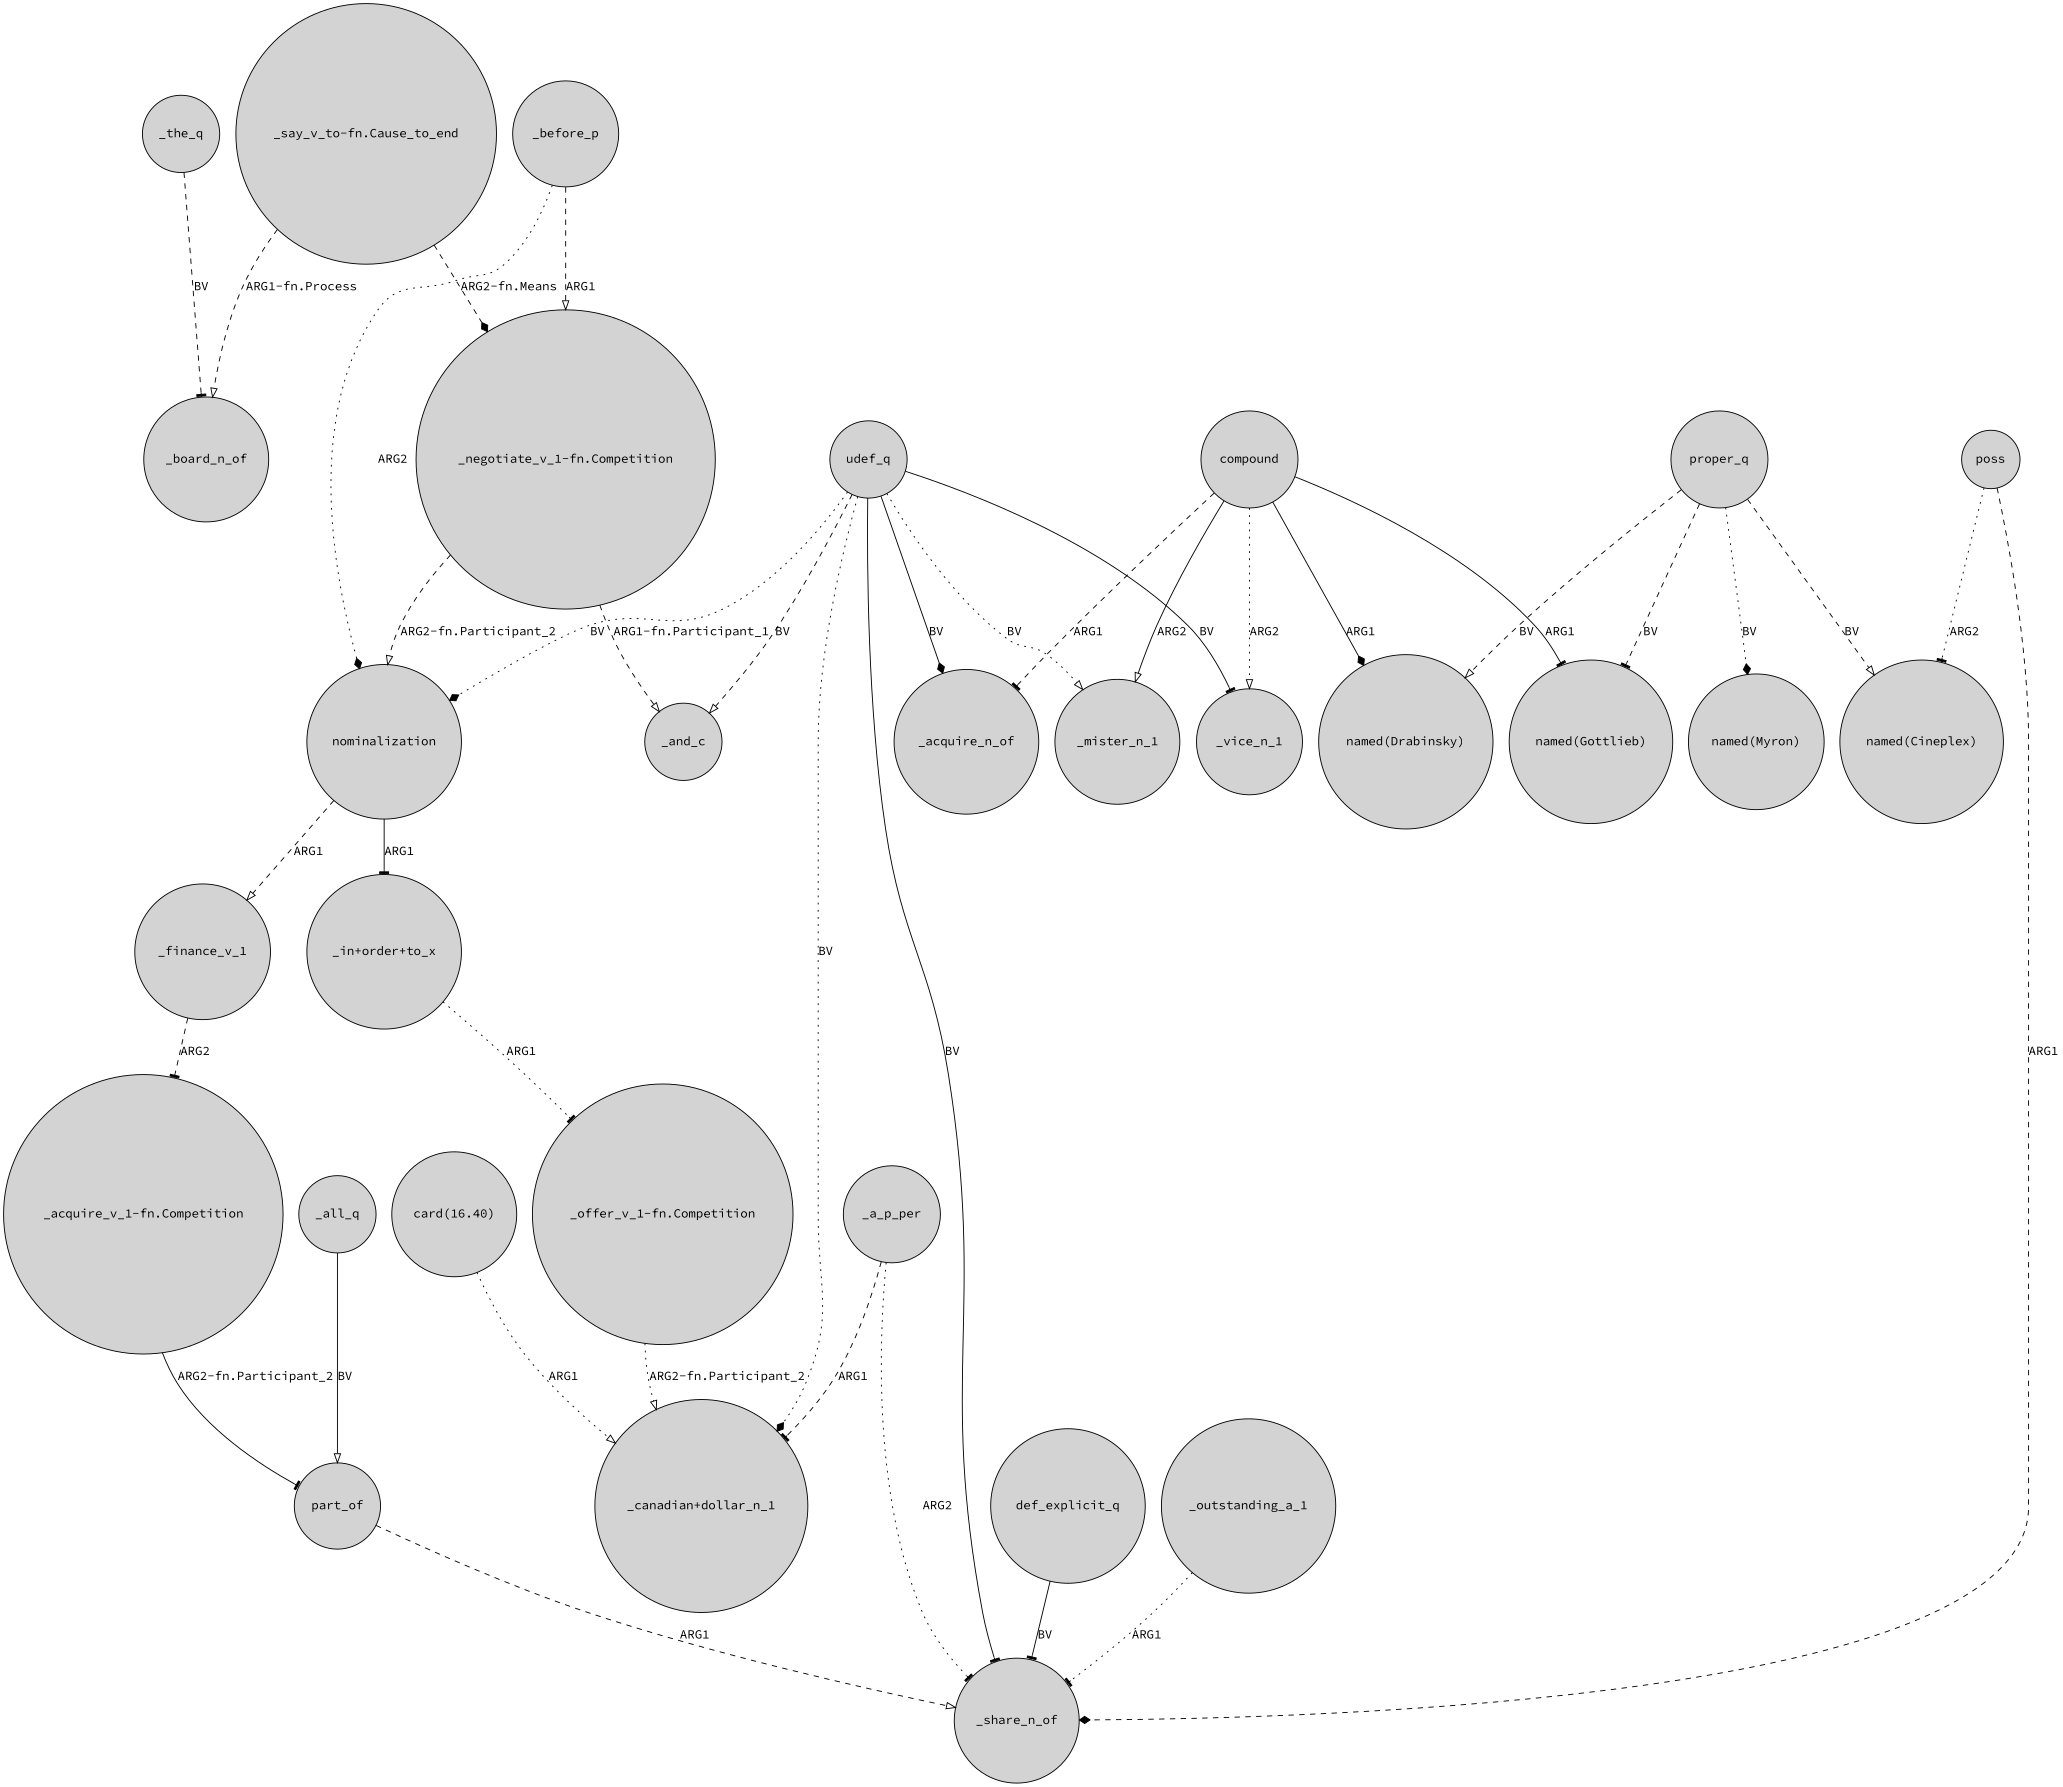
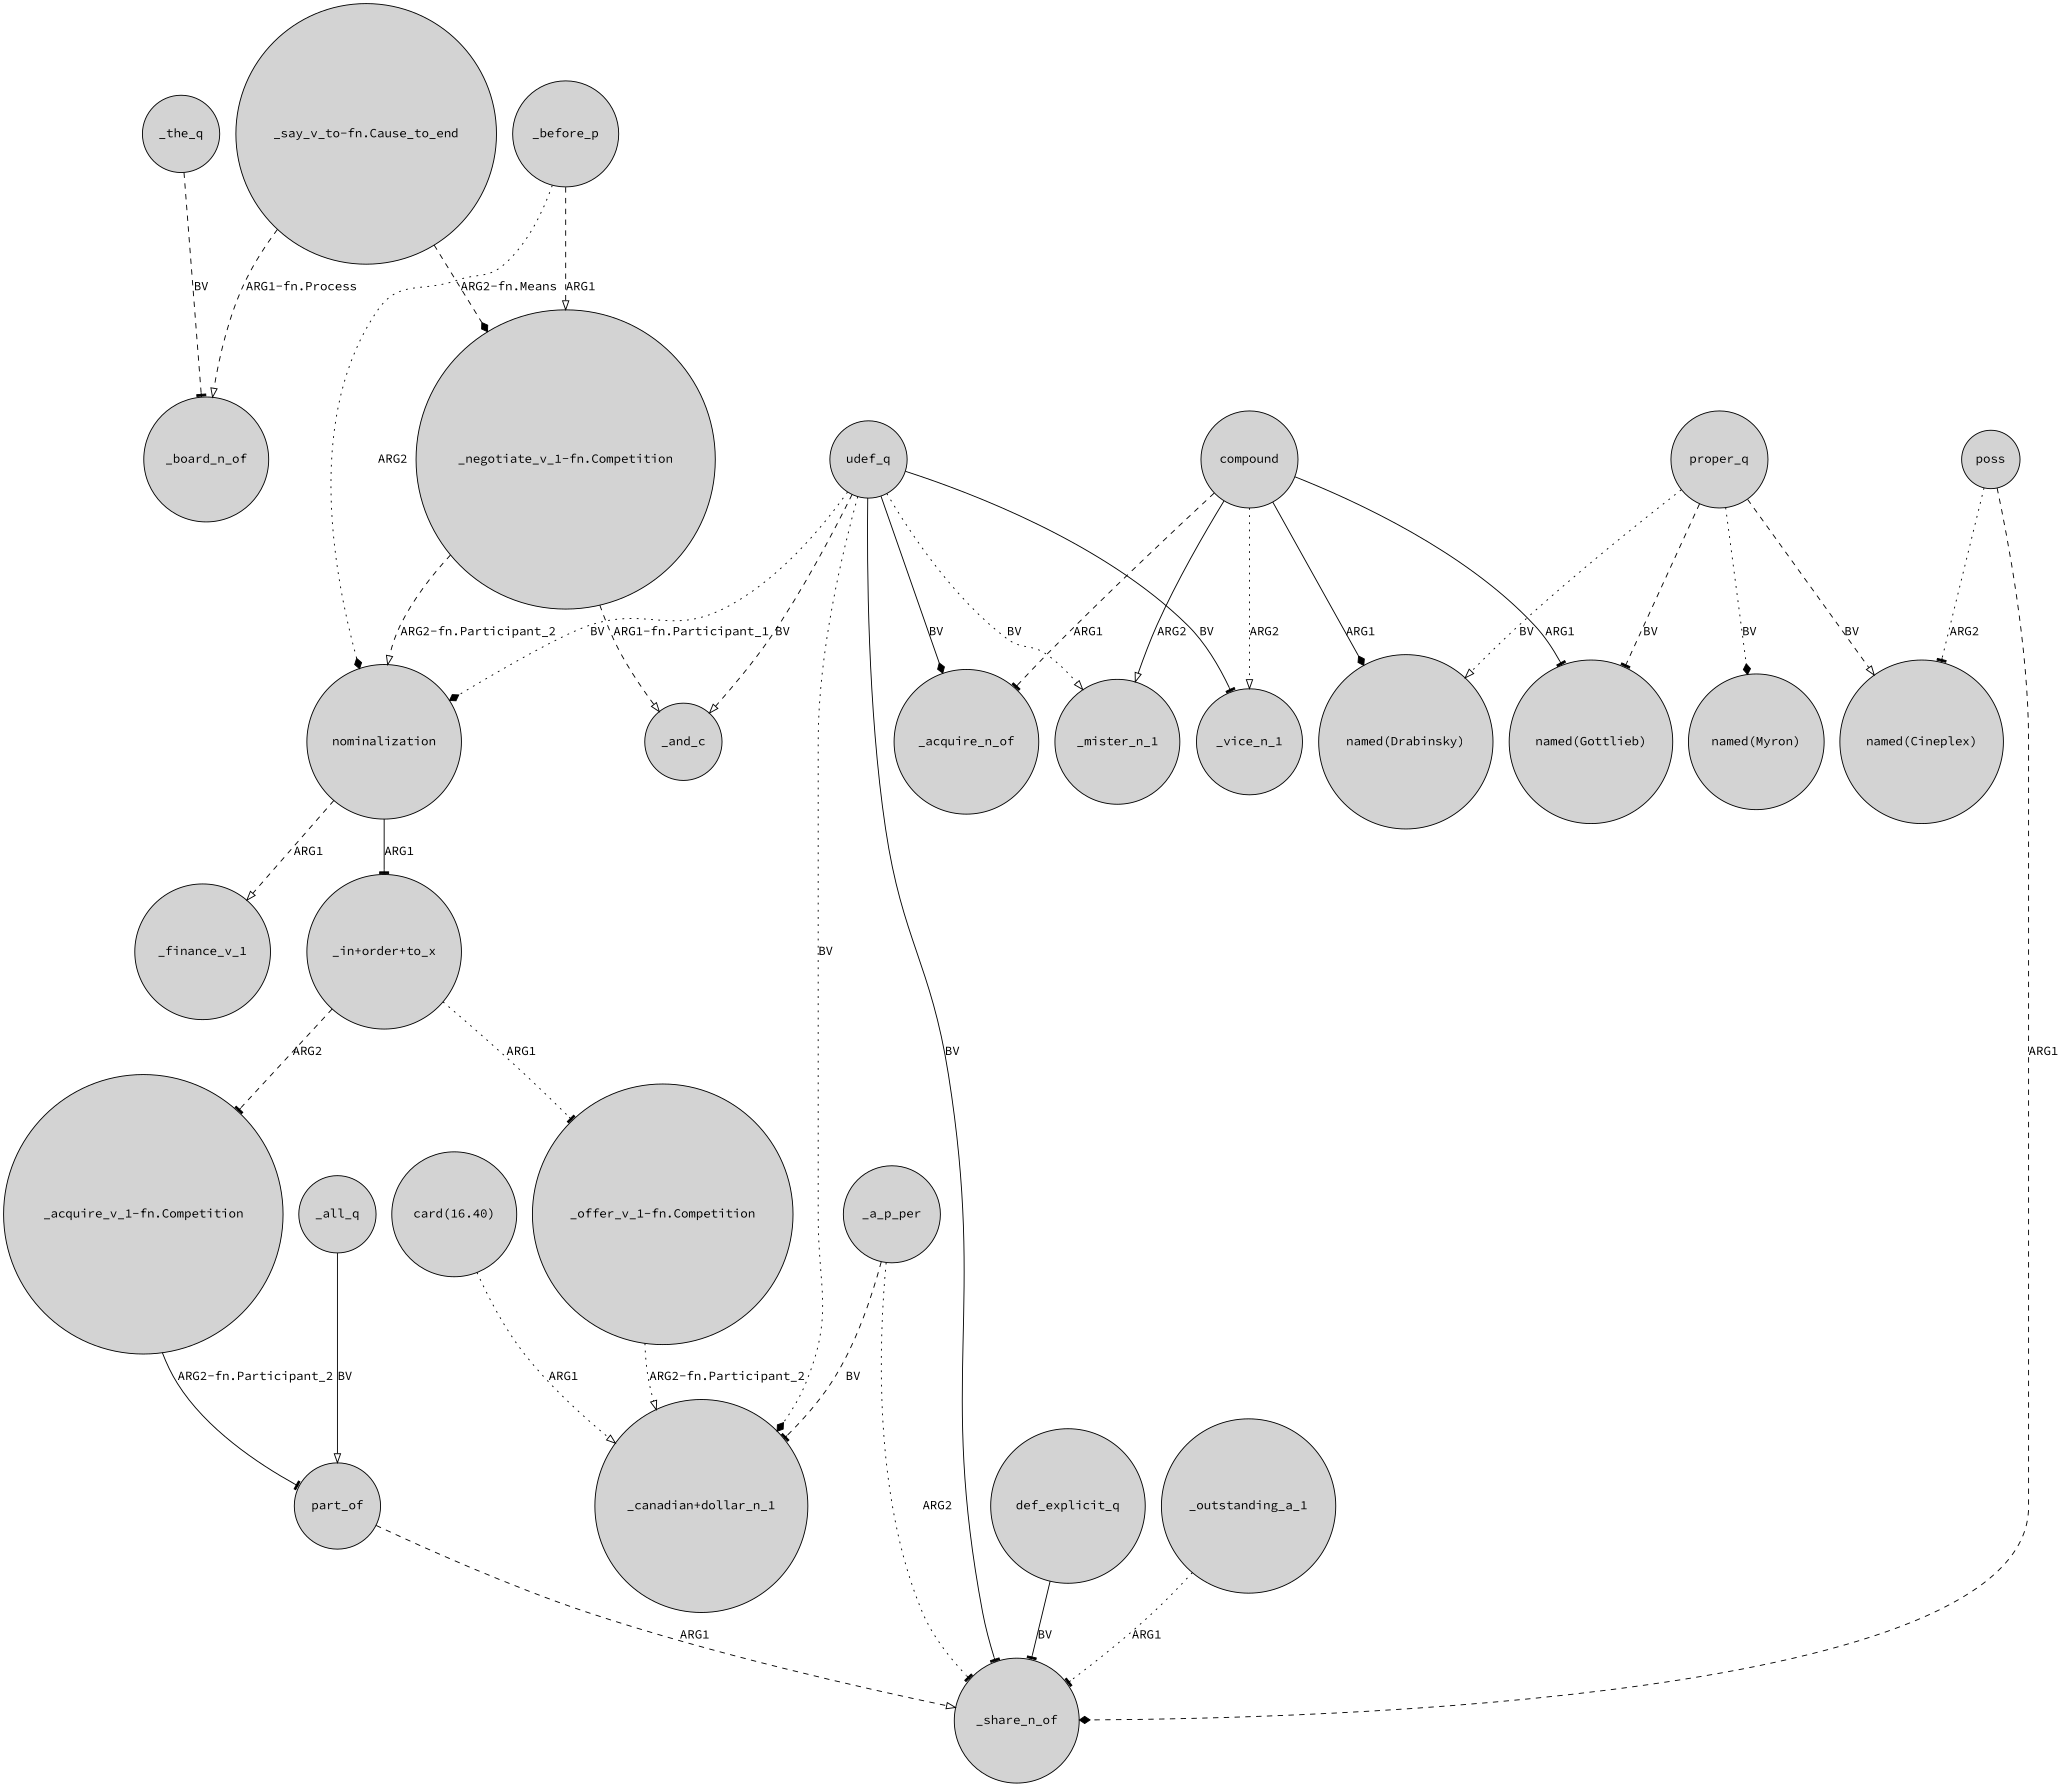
  digraph {
    fontname="Source Code Pro"
    node [fontname="Source Code Pro" shape=circle style=filled]
    edge [arrowhead=onormal fontname="Source Code Pro" style=dashed]
    "_say_v_to-fn.Cause_to_end"
    "_negotiate_v_1-fn.Competition"
    _board_n_of
    nominalization
    _and_c
    "_in+order+to_x"
    _finance_v_1
    "_offer_v_1-fn.Competition"
    "_acquire_v_1-fn.Competition"
    "_canadian+dollar_n_1"
    part_of
    proper_q
    "named(Cineplex)"
    "named(Drabinsky)"
    "named(Gottlieb)"
    "named(Myron)"
    compound
    _mister_n_1
    n19 [label=_acquire_n_of]
    _vice_n_1
    _before_p
    poss
    _share_n_of
    udef_q
    def_explicit_q
    _all_q
    _the_q
    _outstanding_a_1
    _a_p_per
    "card(16.40)"
    "_say_v_to-fn.Cause_to_end" -> "_negotiate_v_1-fn.Competition" [arrowhead=diamond label="ARG2-fn.Means"]
    "_say_v_to-fn.Cause_to_end" -> _board_n_of [label="ARG1-fn.Process"]
    "_negotiate_v_1-fn.Competition" -> nominalization [label="ARG2-fn.Participant_2"]
    "_negotiate_v_1-fn.Competition" -> _and_c [label="ARG1-fn.Participant_1"]
    nominalization -> "_in+order+to_x" [arrowhead=tee label=ARG1 style=solid]
    nominalization -> _finance_v_1 [label=ARG1]
    "_in+order+to_x" -> "_offer_v_1-fn.Competition" [arrowhead=tee label=ARG1 style=dotted]
-   _finance_v_1 -> "_acquire_v_1-fn.Competition" [arrowhead=tee label=ARG2]
+   "_in+order+to_x" -> "_acquire_v_1-fn.Competition" [arrowhead=tee label=ARG2]
    "_offer_v_1-fn.Competition" -> "_canadian+dollar_n_1" [label="ARG2-fn.Participant_2" style=dotted]
    "_acquire_v_1-fn.Competition" -> part_of [arrowhead=tee label="ARG2-fn.Participant_2" style=solid]
    part_of -> _share_n_of [label=ARG1]
    proper_q -> "named(Cineplex)" [label=BV]
-   proper_q -> "named(Drabinsky)" [label=BV]
+   proper_q -> "named(Drabinsky)" [label=BV style=dotted]
    proper_q -> "named(Gottlieb)" [arrowhead=tee label=BV]
    proper_q -> "named(Myron)" [arrowhead=diamond label=BV style=dotted]
    compound -> "named(Drabinsky)" [arrowhead=diamond label=ARG1 style=solid]
    compound -> "named(Gottlieb)" [arrowhead=tee label=ARG1 style=solid]
    compound -> _mister_n_1 [label=ARG2 style=solid]
    compound -> n19 [arrowhead=tee label=ARG1]
    compound -> _vice_n_1 [label=ARG2 style=dotted]
    _before_p -> "_negotiate_v_1-fn.Competition" [label=ARG1]
    _before_p -> nominalization [arrowhead=diamond label=ARG2 style=dotted]
    poss -> "named(Cineplex)" [arrowhead=tee label=ARG2 style=dotted]
    poss -> _share_n_of [arrowhead=diamond label=ARG1]
    udef_q -> nominalization [arrowhead=diamond label=BV style=dotted]
    udef_q -> _and_c [label=BV]
    udef_q -> "_canadian+dollar_n_1" [arrowhead=diamond label=BV style=dotted]
    udef_q -> _mister_n_1 [label=BV style=dotted]
    udef_q -> n19 [arrowhead=diamond label=BV style=solid]
    udef_q -> _vice_n_1 [arrowhead=tee label=BV style=solid]
    udef_q -> _share_n_of [arrowhead=tee label=BV style=solid]
    def_explicit_q -> _share_n_of [arrowhead=tee label=BV style=solid]
    _all_q -> part_of [label=BV style=solid]
    _the_q -> _board_n_of [arrowhead=tee label=BV]
    _outstanding_a_1 -> _share_n_of [arrowhead=tee label=ARG1 style=dotted]
-   _a_p_per -> "_canadian+dollar_n_1" [arrowhead=tee label=ARG1]
+   _a_p_per -> "_canadian+dollar_n_1" [arrowhead=tee label=BV]
    _a_p_per -> _share_n_of [arrowhead=tee label=ARG2 style=dotted]
    "card(16.40)" -> "_canadian+dollar_n_1" [label=ARG1 style=dotted]
  }
